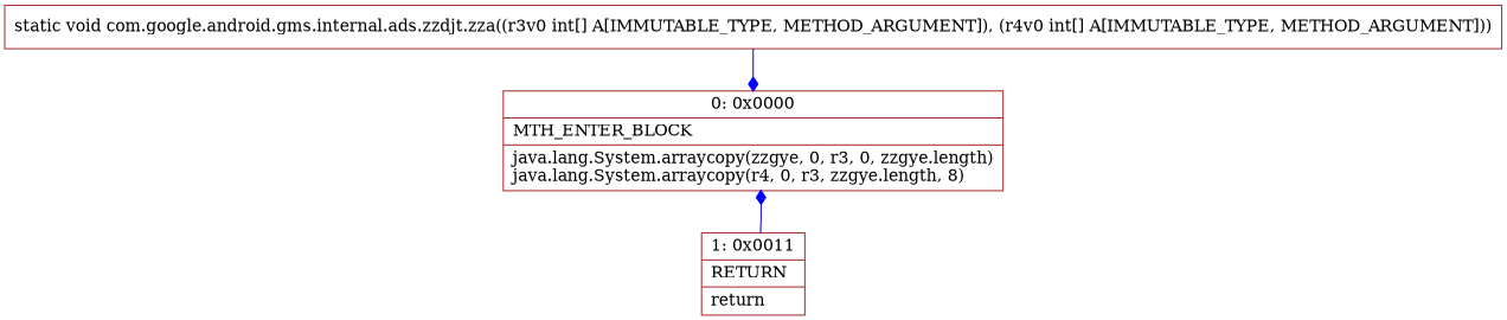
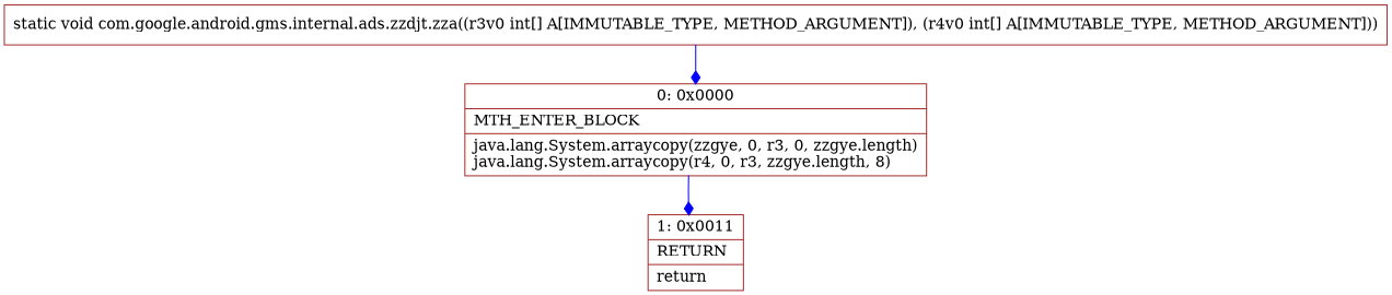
  digraph {
    node [shape=record color=brown]
    edge [color=blue arrowhead=diamond]
    n1 [label="{0\:\ 0x0000|MTH_ENTER_BLOCK\l|java.lang.System.arraycopy(zzgye, 0, r3, 0, zzgye.length)\ljava.lang.System.arraycopy(r4, 0, r3, zzgye.length, 8)\l}"]
    n2 [label="{1\:\ 0x0011|RETURN\l|return\l}"]
    n3 [label="{static void com.google.android.gms.internal.ads.zzdjt.zza((r3v0 int[] A[IMMUTABLE_TYPE, METHOD_ARGUMENT]), (r4v0 int[] A[IMMUTABLE_TYPE, METHOD_ARGUMENT])) }"]
-   n2 -> n1
+   n1 -> n2
    n3 -> n1
  }
